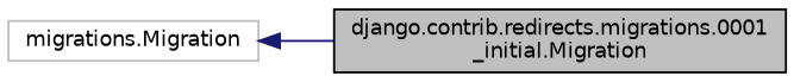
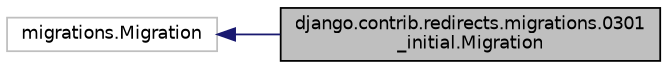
  digraph {
    rankdir=LR
    node [fontname=Helvetica fontsize=10 shape=record style=filled]
-   n1 [color=black fillcolor=grey75 fontcolor=black height=0.2 label="django.contrib.redirects.migrations.0001\l_initial.Migration" width=0.4]
+   n1 [color=black fillcolor=grey75 fontcolor=black height=0.2 label="django.contrib.redirects.migrations.0301\l_initial.Migration" width=0.4]
    n2 [color=grey75 fillcolor=white height=0.2 label="migrations.Migration" width=0.4]
    n2 -> n1 [color=midnightblue dir=back fontname=Helvetica fontsize=10 labelfontname=Helvetica labelfontsize=10 style=solid]
  }
